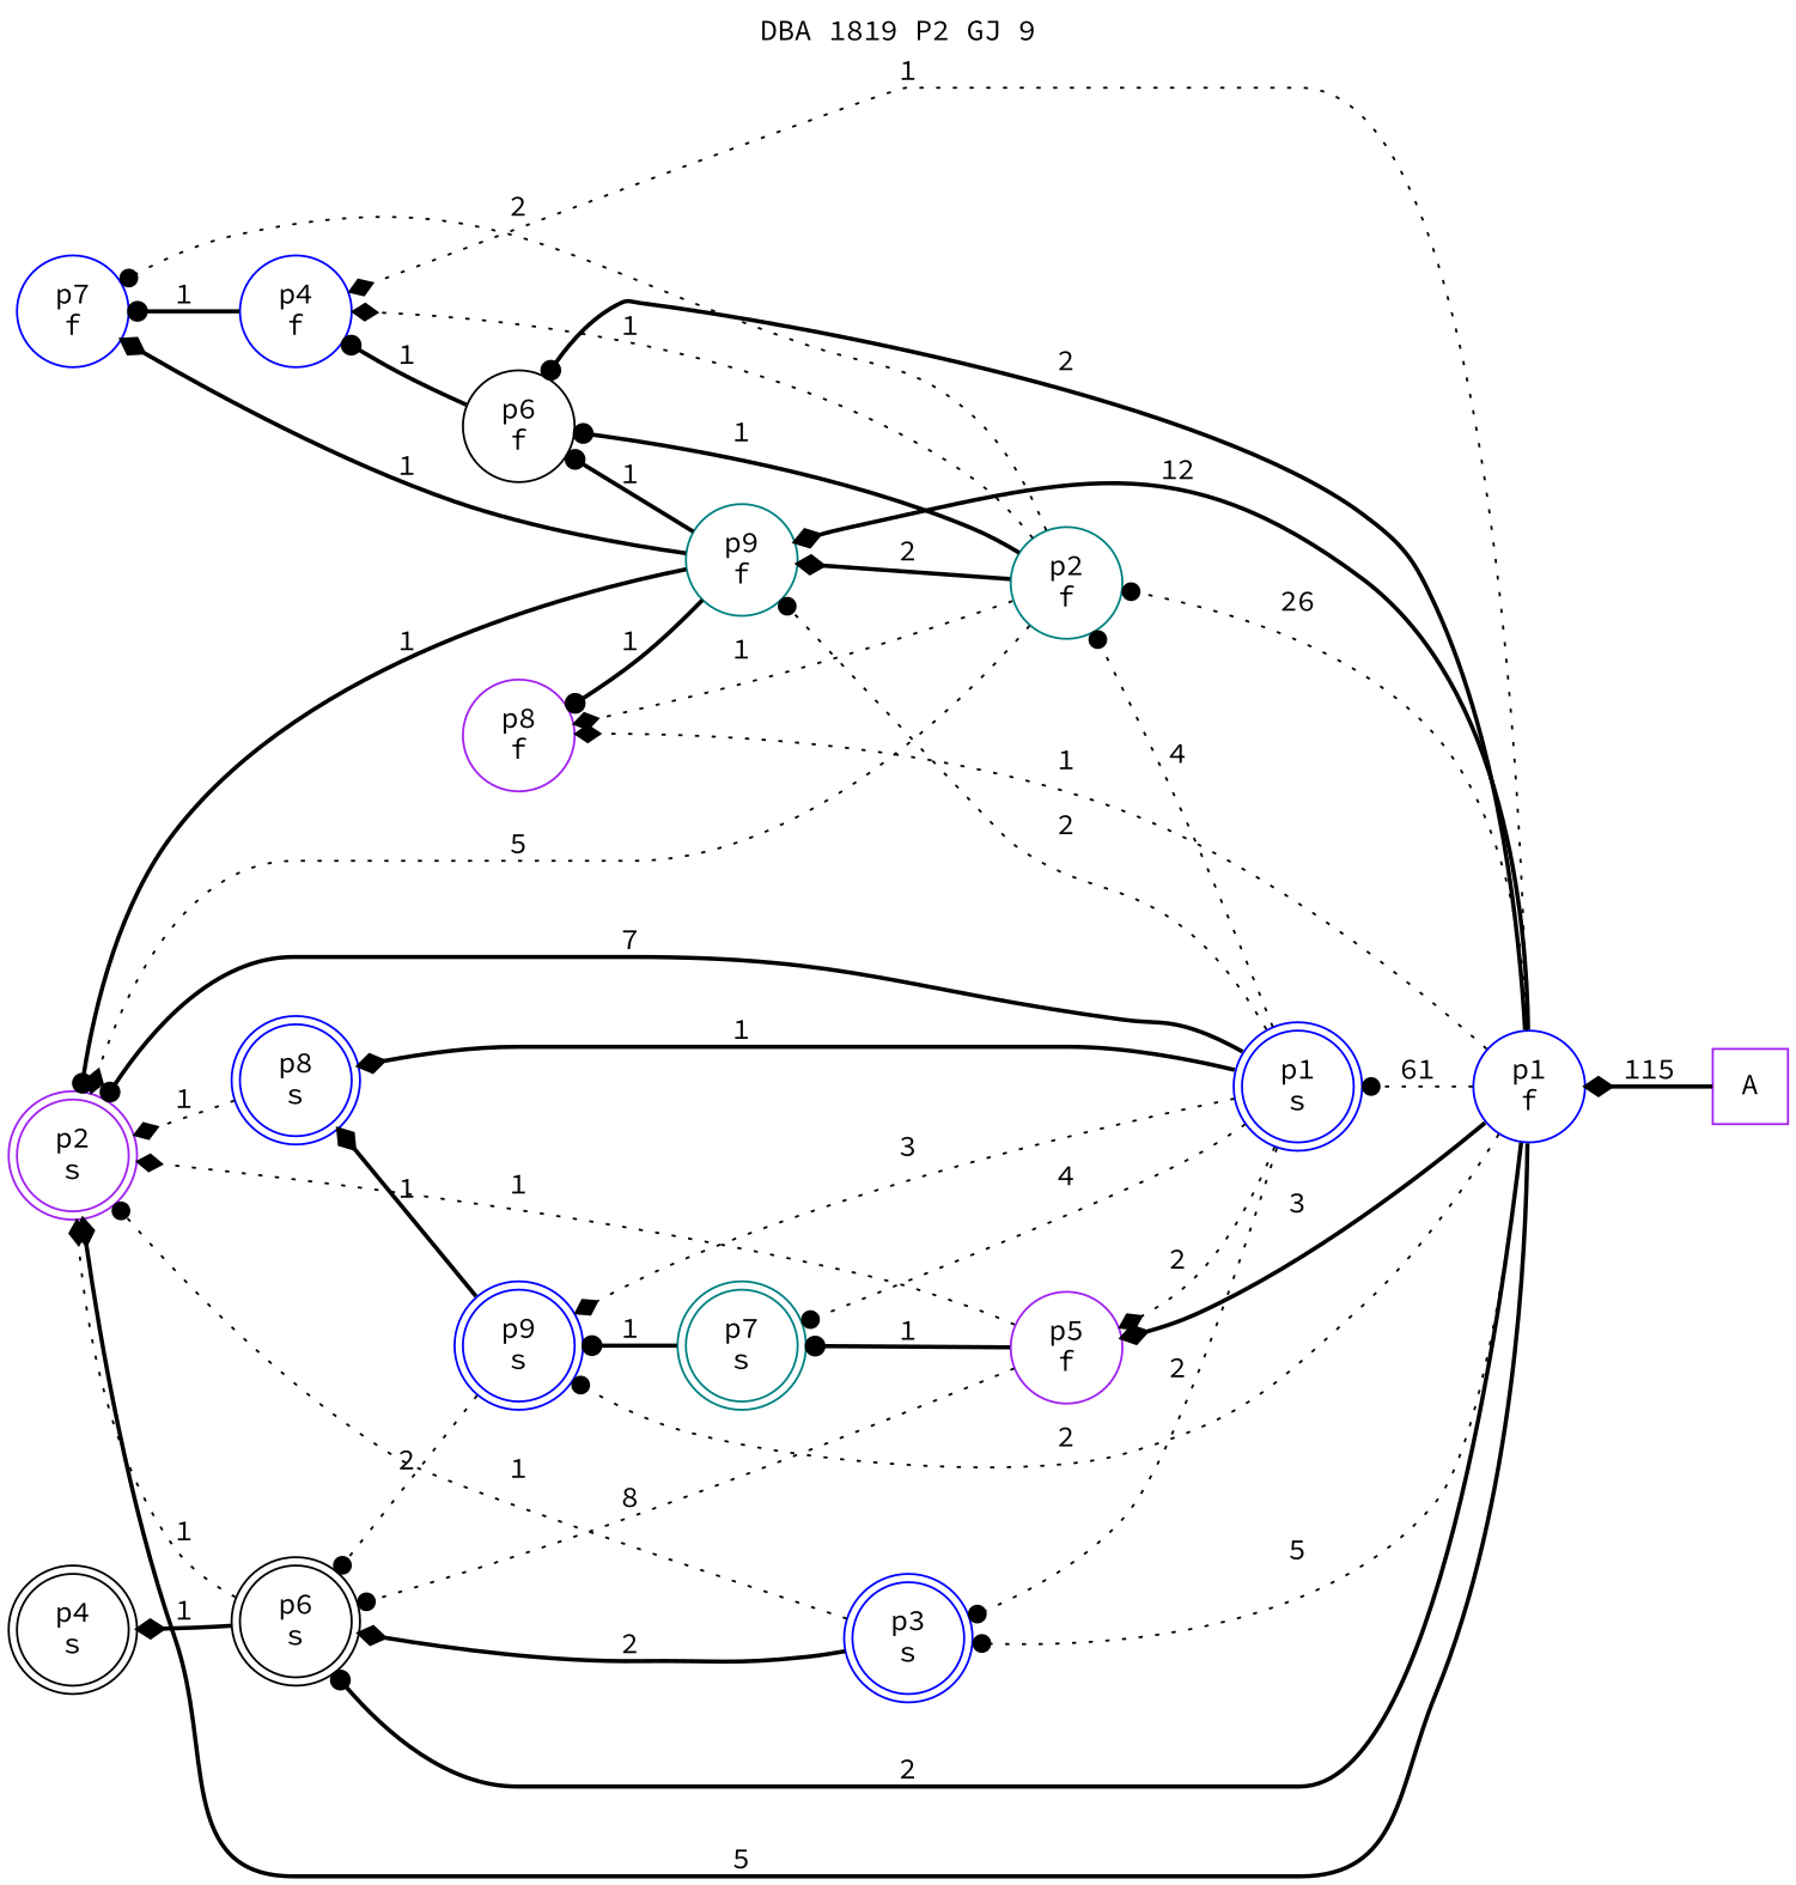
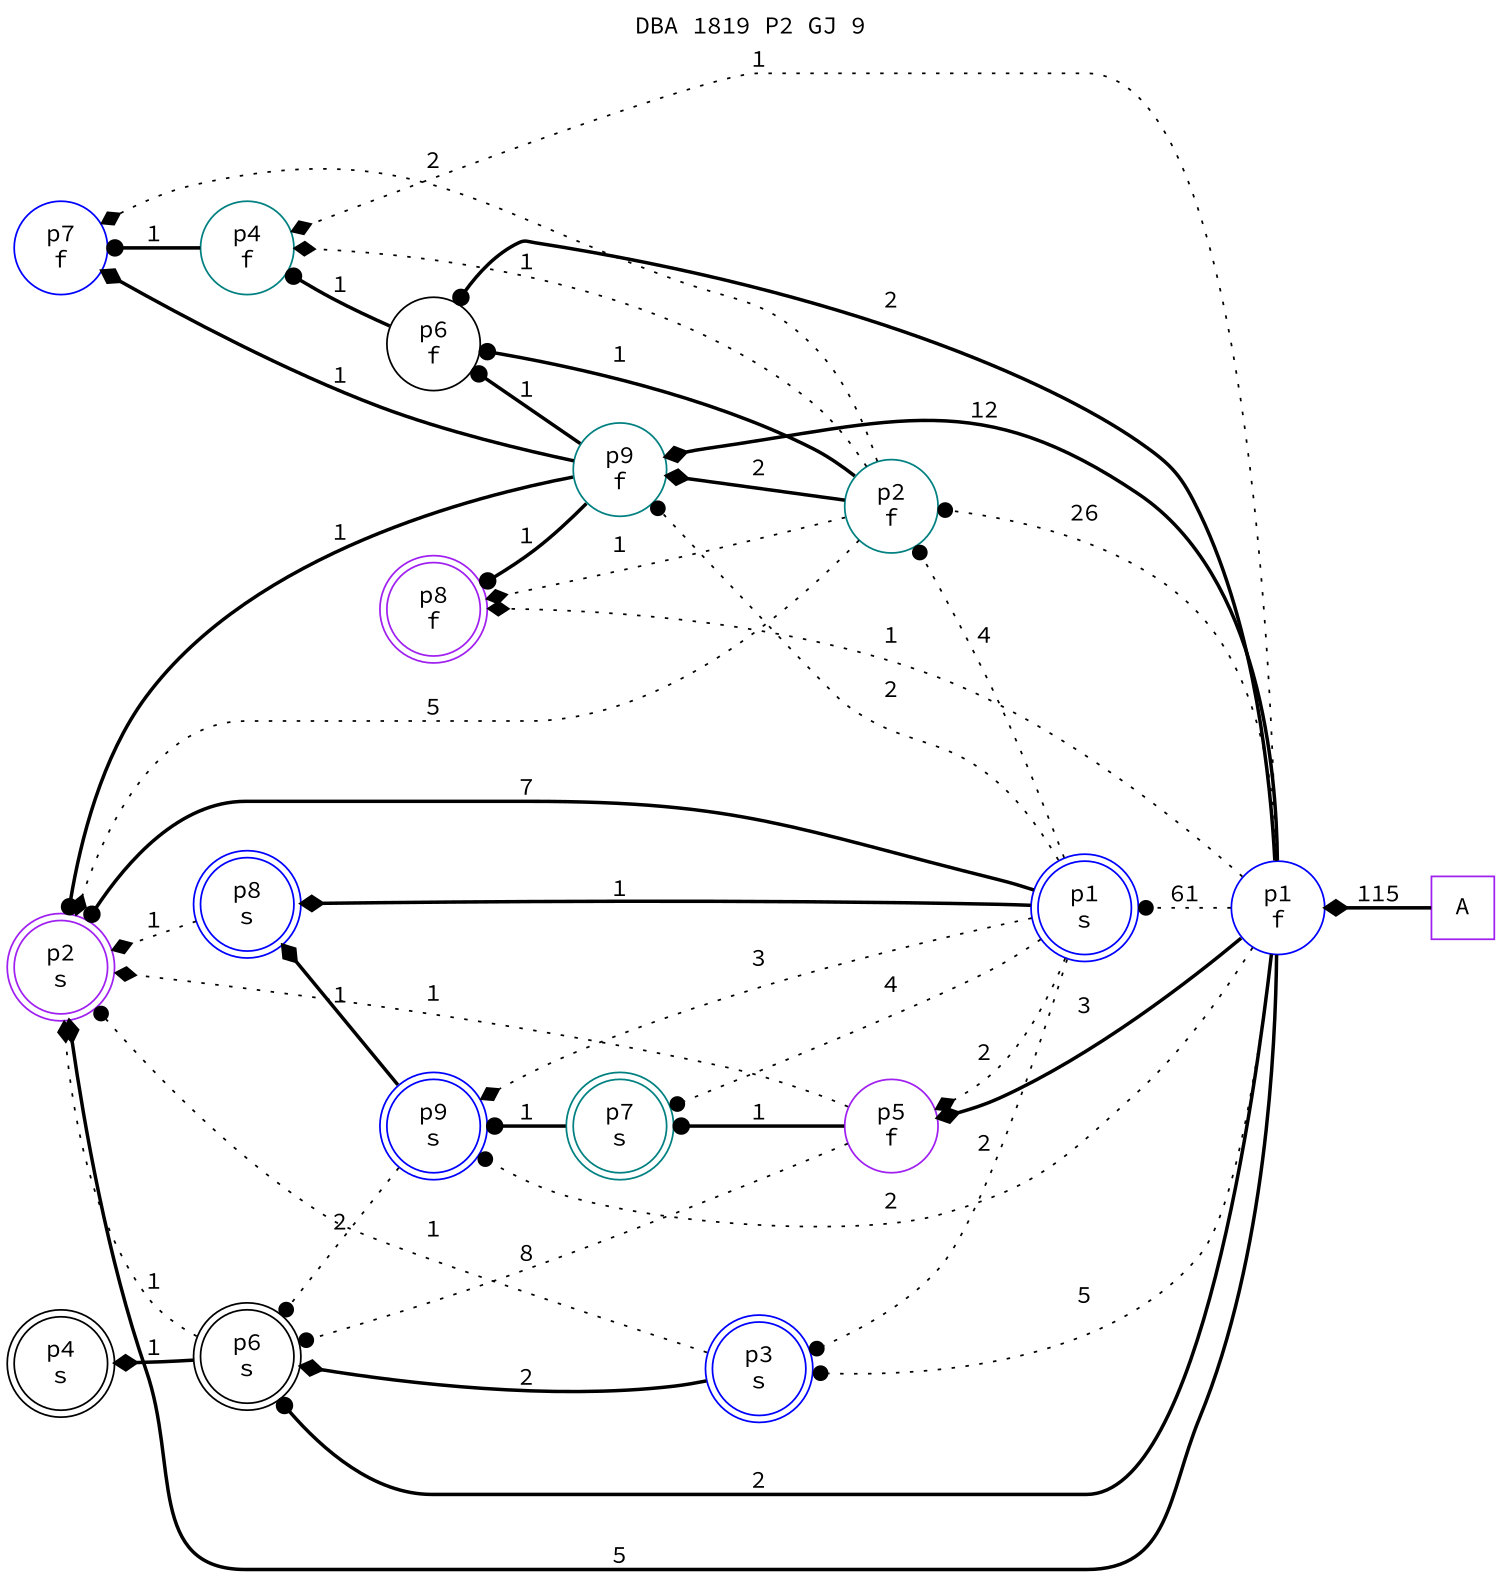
  digraph {
    fontname="Source Code Pro"
    label=" DBA 1819 P2 GJ 9 "
    labelloc=tl
    rankdir=RL
    node [color=blue fontname="Source Code Pro" shape=circle]
    edge [arrowhead=dot fontname="Source Code Pro" style=dotted]
    n1 [color=purple label=A shape=square]
    n2 [label="p1\nf"]
    n3 [color=purple label="p5\nf"]
-   n4 [color=purple label="p8\nf"]
+   n4 [color=purple label="p8\nf" shape=doublecircle]
    n5 [color=teal label="p9\nf"]
    n6 [color=teal label="p2\nf"]
    n7 [label="p1\ns" shape=doublecircle]
    n8 [color=black label="p6\ns" shape=doublecircle]
    n9 [label="p9\ns" shape=doublecircle]
    n10 [color=black label="p6\nf"]
-   n11 [label="p4\nf"]
+   n11 [color=teal label="p4\nf"]
    n12 [label="p3\ns" shape=doublecircle]
    n13 [color=purple label="p2\ns" shape=doublecircle]
    n14 [color=teal label="p7\ns" shape=doublecircle]
    n15 [label="p7\nf"]
    n16 [label="p8\ns" shape=doublecircle]
    n17 [color=black label="p4\ns" shape=doublecircle]
    n1 -> n2 [arrowhead=diamond label=115 style=bold]
    n2 -> n3 [arrowhead=diamond label=3 style=bold]
    n2 -> n4 [arrowhead=diamond label=1]
    n2 -> n5 [arrowhead=diamond label=12 style=bold]
    n2 -> n6 [label=26]
    n2 -> n7 [label=61]
    n2 -> n8 [label=2 style=bold]
    n2 -> n9 [label=2]
    n2 -> n10 [label=2 style=bold]
    n2 -> n11 [arrowhead=diamond label=1]
    n2 -> n12 [label=5]
    n2 -> n13 [arrowhead=diamond label=5 style=bold]
    n3 -> n8 [label=8]
    n3 -> n13 [arrowhead=diamond label=1]
    n3 -> n14 [label=1 style=bold]
    n5 -> n4 [label=1 style=bold]
    n5 -> n10 [label=1 style=bold]
    n5 -> n13 [label=1 style=bold]
    n5 -> n15 [arrowhead=diamond label=1 style=bold]
    n6 -> n4 [arrowhead=diamond label=1]
    n6 -> n5 [arrowhead=diamond label=2 style=bold]
    n6 -> n10 [label=1 style=bold]
    n6 -> n11 [arrowhead=diamond label=1]
    n6 -> n13 [arrowhead=diamond label=5]
-   n6 -> n15 [label=2]
+   n6 -> n15 [arrowhead=diamond label=2]
    n7 -> n3 [arrowhead=diamond label=2]
    n7 -> n5 [label=2]
    n7 -> n6 [label=4]
    n7 -> n9 [arrowhead=diamond label=3]
    n7 -> n12 [label=2]
    n7 -> n13 [label=7 style=bold]
    n7 -> n14 [label=4]
    n7 -> n16 [arrowhead=diamond label=1 style=bold]
    n8 -> n13 [arrowhead=diamond label=1]
    n8 -> n17 [arrowhead=diamond label=1 style=bold]
    n9 -> n8 [label=2]
    n9 -> n16 [arrowhead=diamond label=1 style=bold]
    n10 -> n11 [label=1 style=bold]
    n11 -> n15 [label=1 style=bold]
    n12 -> n8 [arrowhead=diamond label=2 style=bold]
    n12 -> n13 [label=1]
    n14 -> n9 [label=1 style=bold]
    n16 -> n13 [arrowhead=diamond label=1]
  }
